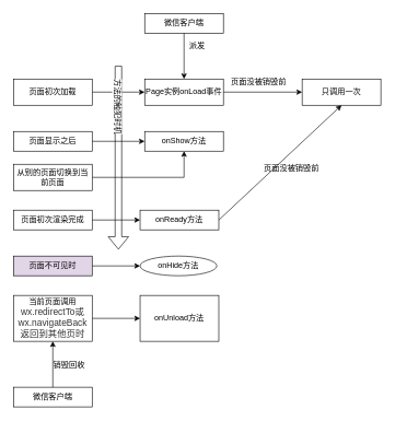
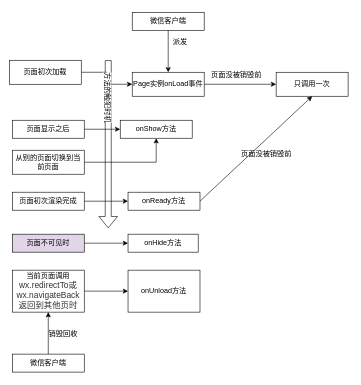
  <mxCell id="0" />
  <mxCell id="1" parent="0" />
  <mxCell id="2" value="" style="edgeStyle=orthogonalEdgeStyle;rounded=0;orthogonalLoop=1;jettySize=auto;html=1;" edge="1" parent="1" source="3" target="20"><mxGeometry relative="1" as="geometry" /></mxCell>
- <mxCell id="3" value="页面初次加载" style="rounded=0;whiteSpace=wrap;html=1;" vertex="1" parent="1"><mxGeometry x="20" y="120" width="120" height="40" as="geometry" /></mxCell>
+ <mxCell id="3" value="页面初次加载" style="rounded=0;whiteSpace=wrap;html=1;" vertex="1" parent="1"><mxGeometry x="15" y="100" width="120" height="40" as="geometry" /></mxCell>
  <mxCell id="4" value="" style="edgeStyle=orthogonalEdgeStyle;rounded=0;orthogonalLoop=1;jettySize=auto;html=1;" edge="1" parent="1" source="5" target="18"><mxGeometry relative="1" as="geometry" /></mxCell>
  <mxCell id="5" value="页面显示之后" style="rounded=0;whiteSpace=wrap;html=1;" vertex="1" parent="1"><mxGeometry x="20" y="200" width="120" height="30" as="geometry" /></mxCell>
  <mxCell id="6" style="edgeStyle=orthogonalEdgeStyle;rounded=0;orthogonalLoop=1;jettySize=auto;html=1;" edge="1" parent="1" source="7" target="18"><mxGeometry relative="1" as="geometry" /></mxCell>
  <mxCell id="7" value="从别的页面切换到当前页面" style="rounded=0;whiteSpace=wrap;html=1;" vertex="1" parent="1"><mxGeometry x="20" y="250" width="120" height="40" as="geometry" /></mxCell>
  <mxCell id="8" value="" style="edgeStyle=orthogonalEdgeStyle;rounded=0;orthogonalLoop=1;jettySize=auto;html=1;" edge="1" parent="1" source="9" target="17"><mxGeometry relative="1" as="geometry" /></mxCell>
  <mxCell id="9" value="页面初次渲染完成" style="rounded=0;whiteSpace=wrap;html=1;" vertex="1" parent="1"><mxGeometry x="20" y="320" width="120" height="30" as="geometry" /></mxCell>
  <mxCell id="10" value="" style="edgeStyle=orthogonalEdgeStyle;rounded=0;orthogonalLoop=1;jettySize=auto;html=1;" edge="1" parent="1" source="11" target="16"><mxGeometry relative="1" as="geometry" /></mxCell>
  <mxCell id="11" value="页面不可见时" style="rounded=0;whiteSpace=wrap;html=1;fillColor=#e1d5e7;" vertex="1" parent="1"><mxGeometry x="20" y="390" width="120" height="30" as="geometry" /></mxCell>
  <mxCell id="12" value="" style="edgeStyle=orthogonalEdgeStyle;rounded=0;orthogonalLoop=1;jettySize=auto;html=1;" edge="1" parent="1" source="13" target="15"><mxGeometry relative="1" as="geometry" /></mxCell>
  <mxCell id="13" value="当前页面调用&lt;span style=&quot;color: rgb(51 , 51 , 51) ; font-family: , &amp;#34;blinkmacsystemfont&amp;#34; , &amp;#34;helvetica neue&amp;#34; , &amp;#34;pingfang sc&amp;#34; , &amp;#34;hiragino sans gb&amp;#34; , &amp;#34;microsoft yahei ui&amp;#34; , &amp;#34;microsoft yahei&amp;#34; , &amp;#34;arial&amp;#34; , sans-serif ; font-size: 14px ; background-color: rgb(255 , 255 , 255)&quot;&gt;wx.redirectTo或wx.navigateBack返回到其他页时&lt;/span&gt;" style="rounded=0;whiteSpace=wrap;html=1;" vertex="1" parent="1"><mxGeometry x="20" y="450" width="120" height="70" as="geometry" /></mxCell>
  <mxCell id="14" value="微信客户端" style="rounded=0;whiteSpace=wrap;html=1;" vertex="1" parent="1"><mxGeometry x="20" y="590" width="120" height="30" as="geometry" /></mxCell>
  <mxCell id="15" value="onUnload方法" style="rounded=0;whiteSpace=wrap;html=1;" vertex="1" parent="1"><mxGeometry x="213" y="450" width="120" height="70" as="geometry" /></mxCell>
- <mxCell id="16" value="onHide方法" style="ellipse;whiteSpace=wrap;html=1;" vertex="1" parent="1"><mxGeometry x="213" y="390" width="117" height="30" as="geometry" /></mxCell>
+ <mxCell id="16" value="onHide方法" style="rounded=0;whiteSpace=wrap;html=1;" vertex="1" parent="1"><mxGeometry x="213" y="390" width="117" height="30" as="geometry" /></mxCell>
  <mxCell id="17" value="onReady方法" style="rounded=0;whiteSpace=wrap;html=1;" vertex="1" parent="1"><mxGeometry x="213" y="320" width="120" height="30" as="geometry" /></mxCell>
- <mxCell id="18" value="onShow方法" style="rounded=0;whiteSpace=wrap;html=1;" vertex="1" parent="1"><mxGeometry x="220" y="200" width="120" height="30" as="geometry" /></mxCell>
+ <mxCell id="18" value="onShow方法" style="rounded=0;whiteSpace=wrap;html=1;" vertex="1" parent="1"><mxGeometry x="200" y="200" width="120" height="30" as="geometry" /></mxCell>
  <mxCell id="19" value="" style="edgeStyle=orthogonalEdgeStyle;rounded=0;orthogonalLoop=1;jettySize=auto;html=1;" edge="1" parent="1" source="20" target="21"><mxGeometry relative="1" as="geometry" /></mxCell>
  <mxCell id="20" value="Page实例onLoad事件" style="rounded=0;whiteSpace=wrap;html=1;" vertex="1" parent="1"><mxGeometry x="220" y="120" width="120" height="40" as="geometry" /></mxCell>
  <mxCell id="21" value="只调用一次" style="rounded=0;whiteSpace=wrap;html=1;" vertex="1" parent="1"><mxGeometry x="460" y="120" width="120" height="40" as="geometry" /></mxCell>
  <mxCell id="22" value="微信客户端" style="rounded=0;whiteSpace=wrap;html=1;" vertex="1" parent="1"><mxGeometry x="220" y="20" width="120" height="30" as="geometry" /></mxCell>
  <mxCell id="23" value="" style="endArrow=classic;html=1;exitX=0.5;exitY=1;exitDx=0;exitDy=0;" edge="1" parent="1" source="22" target="20"><mxGeometry width="50" height="50" relative="1" as="geometry"><mxPoint x="20" y="230" as="sourcePoint" /><mxPoint x="70" y="180" as="targetPoint" /></mxGeometry></mxCell>
  <mxCell id="24" value="派发" style="text;html=1;strokeColor=none;fillColor=none;align=center;verticalAlign=middle;whiteSpace=wrap;overflow=hidden;" vertex="1" parent="1"><mxGeometry x="260" y="60" width="80" height="20" as="geometry" /></mxCell>
  <mxCell id="25" value="" style="shape=flexArrow;endArrow=classic;html=1;" edge="1" parent="1"><mxGeometry width="50" height="50" relative="1" as="geometry"><mxPoint x="180" y="100" as="sourcePoint" /><mxPoint x="180" y="380" as="targetPoint" /></mxGeometry></mxCell>
  <mxCell id="26" value="方法的触犯时机" style="text;html=1;align=center;verticalAlign=middle;resizable=0;points=[];;labelBackgroundColor=#ffffff;rotation=90;" vertex="1" connectable="0" parent="25"><mxGeometry x="-0.469" y="1" relative="1" as="geometry"><mxPoint x="-1" y="-13" as="offset" /></mxGeometry></mxCell>
  <mxCell id="27" value="" style="endArrow=classic;html=1;exitX=0.5;exitY=0;exitDx=0;exitDy=0;" edge="1" parent="1" source="14"><mxGeometry width="50" height="50" relative="1" as="geometry"><mxPoint x="30" y="570" as="sourcePoint" /><mxPoint x="80" y="520" as="targetPoint" /></mxGeometry></mxCell>
  <mxCell id="28" value="销毁回收" style="text;html=1;strokeColor=none;fillColor=none;align=center;verticalAlign=middle;whiteSpace=wrap;rounded=0;" vertex="1" parent="1"><mxGeometry x="70" y="546" width="70" height="20" as="geometry" /></mxCell>
  <mxCell id="29" value="" style="endArrow=classic;html=1;exitX=1;exitY=0.5;exitDx=0;exitDy=0;entryX=0.5;entryY=1;entryDx=0;entryDy=0;" edge="1" parent="1" source="17" target="21"><mxGeometry width="50" height="50" relative="1" as="geometry"><mxPoint x="20" y="690" as="sourcePoint" /><mxPoint x="70" y="640" as="targetPoint" /></mxGeometry></mxCell>
  <mxCell id="30" value="页面没被销毁前" style="text;html=1;" vertex="1" parent="1"><mxGeometry x="400" y="242" width="110" height="30" as="geometry" /></mxCell>
  <mxCell id="31" value="页面没被销毁前" style="text;html=1;" vertex="1" parent="1"><mxGeometry x="350" y="110" width="110" height="30" as="geometry" /></mxCell>
